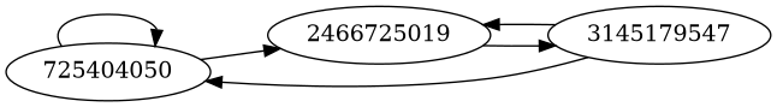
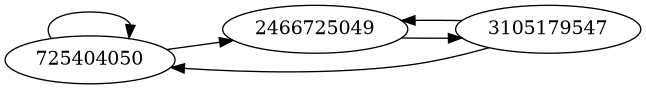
  digraph {
    rankdir=LR
    n1 [label=725404050]
-   2466725019
-   3105179547 [label=3145179547]
+   2466725019 [label=2466725049]
+   3105179547
    n1 -> n1
    n1 -> 2466725019
    2466725019 -> 3105179547
    3105179547 -> n1
    3105179547 -> 2466725019
  }
